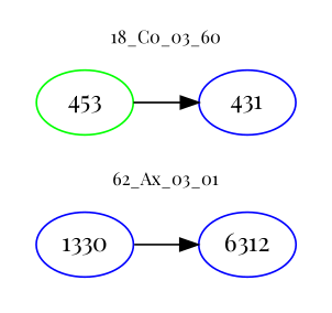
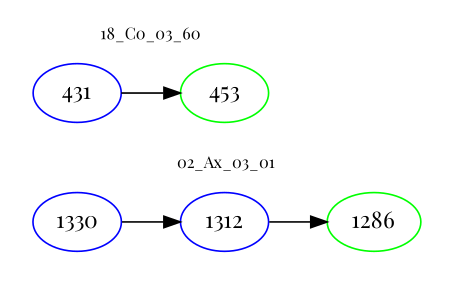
  digraph {
    fontname="Playfair Display"
    rankdir=LR
    node [color=blue fontname="Playfair Display"]
    edge [color=black fontname="Playfair Display"]
    n1 [label=1330]
-   n2 [label=6312]
+   n2 [label=1312]
+   n3 [color=green label=1286]
    n4 [label=431]
    n5 [color=green label=453]
    subgraph cluster_1 {
      color=white
      fontsize=10
-     label="62_Ax_03_01"
+     label="02_Ax_03_01"
      n1
      n2
+     n3
    }
    subgraph cluster_2 {
      color=white
      fontsize=10
      label="18_C0_03_60"
      n4
      n5
    }
    n1 -> n2
-   n5 -> n4
+   n2 -> n3
+   n4 -> n5
  }
